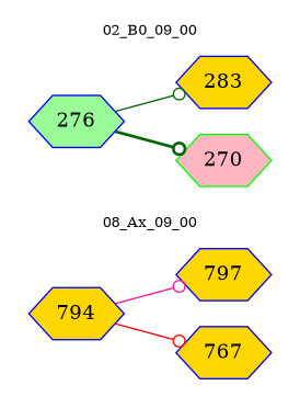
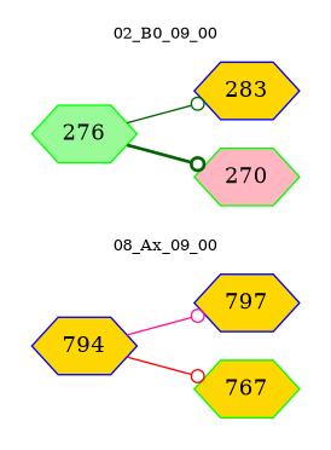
  digraph {
    rankdir=LR
    node [color=blue fillcolor=gold shape=hexagon style=filled]
    edge [arrowhead=odot color=darkgreen style=solid]
    n1 [label=794]
-   n2 [label=767]
+   n2 [color=green label=767]
    n3 [label=797]
-   n4 [fillcolor=palegreen label=276]
+   n4 [color=green fillcolor=palegreen label=276]
    n5 [color=green fillcolor=lightpink label=270]
    n6 [label=283]
    subgraph cluster_1 {
      color=white
      fontsize=10
      label="08_Ax_09_00"
      n1
      n2
      n3
    }
    subgraph cluster_2 {
      color=white
      fontsize=10
      label="02_B0_09_00"
      n4
      n5
      n6
    }
    n1 -> n2 [color=red]
    n1 -> n3 [color=deeppink]
    n4 -> n5 [style=bold]
    n4 -> n6
  }
